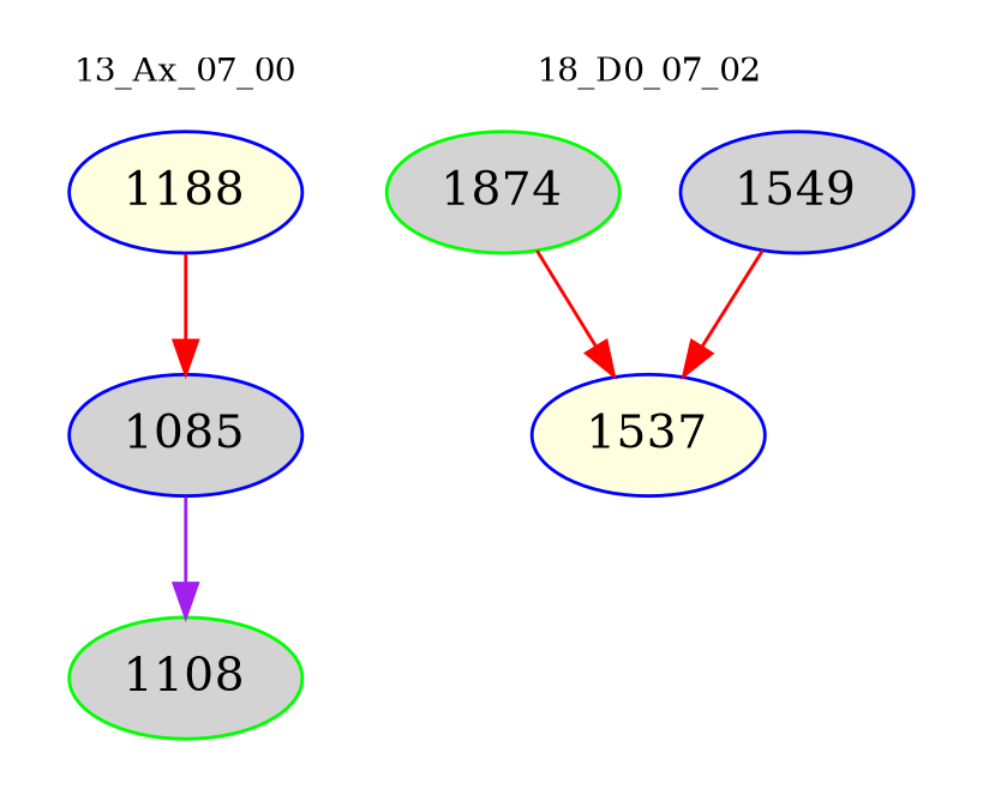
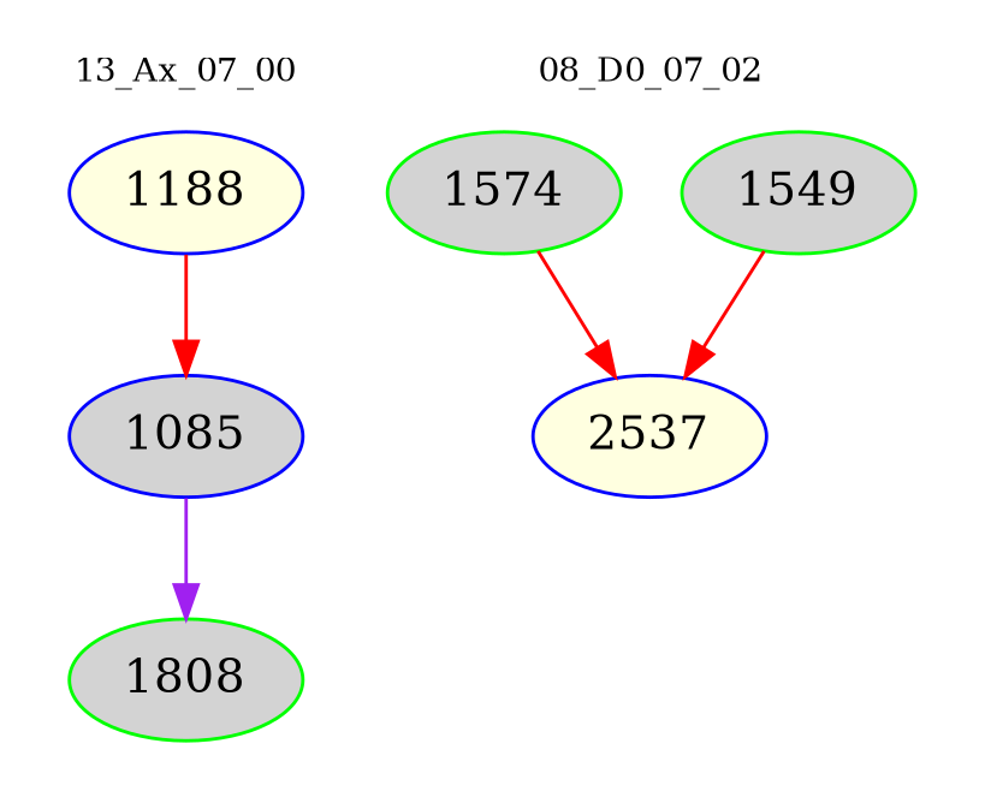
  digraph {
    node [color=blue fillcolor=lightgrey style=filled]
    edge [color=red]
    n1 [fillcolor=lightyellow label=1188]
    n2 [label=1085]
-   n3 [color=green label=1108]
-   n4 [label=1549]
-   n5 [fillcolor=lightyellow label=1537]
-   n6 [color=green label=1874]
+   n3 [color=green label=1808]
+   n4 [color=green label=1549]
+   n5 [fillcolor=lightyellow label=2537]
+   n6 [color=green label=1574]
    subgraph cluster_1 {
      color=white
      fontsize=10
      label="13_Ax_07_00"
      n1
      n2
      n3
    }
    subgraph cluster_2 {
      color=white
      fontsize=10
-     label="18_D0_07_02"
+     label="08_D0_07_02"
      n4
      n5
      n6
    }
    n1 -> n2
    n2 -> n3 [color=purple]
    n4 -> n5
    n6 -> n5
  }
